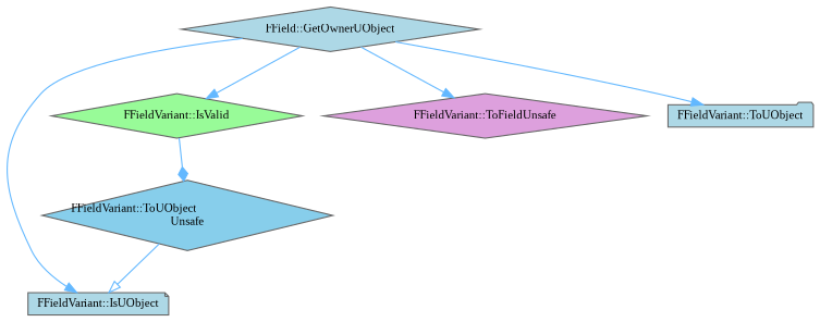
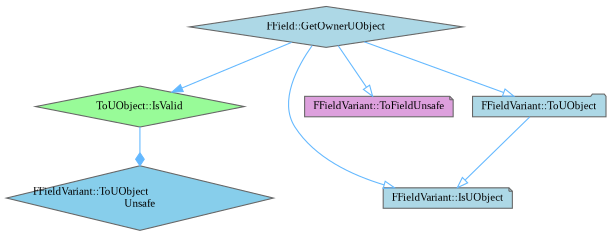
  digraph {
    fontname="Liberation Serif"
    rankdir=TB
    node [color=grey40 fillcolor=lightblue fontname="Liberation Serif" fontsize=10 shape=diamond style=filled]
    edge [arrowhead=normal color=steelblue1 fontname="Liberation Serif" fontsize=10 labelfontname=Helvetica labelfontsize=10 style=solid]
    n1 [color=gray40 fontcolor=black height=0.2 label="FField::GetOwnerUObject" width=0.4]
    n2 [height=0.2 label="FFieldVariant::IsUObject" shape=note width=0.4]
-   n3 [fillcolor=palegreen height=0.2 label="FFieldVariant::IsValid" width=0.4]
-   n4 [fillcolor=plum height=0.2 label="FFieldVariant::ToFieldUnsafe" width=0.4]
+   n3 [fillcolor=palegreen height=0.2 label="ToUObject::IsValid" width=0.4]
+   n4 [fillcolor=plum height=0.2 label="FFieldVariant::ToFieldUnsafe" shape=note width=0.4]
    n5 [height=0.2 label="FFieldVariant::ToUObject" shape=folder width=0.4]
    n6 [fillcolor=skyblue height=0.2 label="FFieldVariant::ToUObject\lUnsafe" width=0.4]
-   n1 -> n2
+   n1 -> n2 [arrowhead=onormal]
    n1 -> n3
-   n1 -> n4
-   n1 -> n5
+   n1 -> n4 [arrowhead=onormal]
+   n1 -> n5 [arrowhead=onormal]
    n3 -> n6 [arrowhead=diamond]
-   n6 -> n2 [arrowhead=onormal]
+   n5 -> n2 [arrowhead=onormal]
  }
